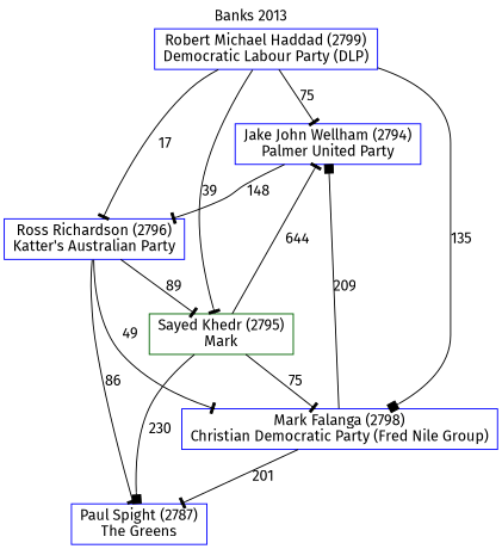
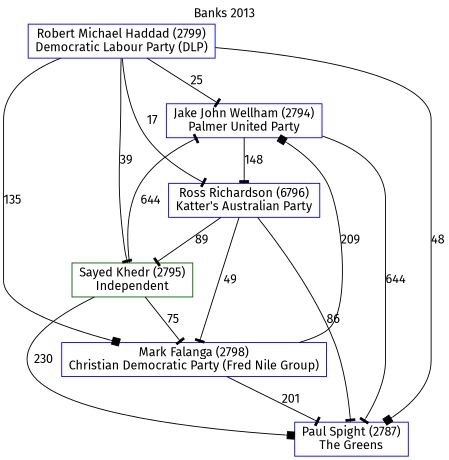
  digraph {
    fontname="Fira Sans"
    label="Banks 2013"
    labelloc=t
    mclimit=10
    node [color=blue fontname="Fira Sans" shape=box]
    edge [arrowhead=tee fontname="Fira Sans"]
    n1 [label="Jake John Wellham (2794)\nPalmer United Party"]
    n2 [label="Paul Spight (2787)\nThe Greens"]
-   n3 [label="Ross Richardson (2796)\nKatter's Australian Party"]
+   n3 [label="Ross Richardson (6796)\nKatter's Australian Party"]
    n4 [label="Mark Falanga (2798)\nChristian Democratic Party (Fred Nile Group)"]
    n5 [label="Robert Michael Haddad (2799)\nDemocratic Labour Party (DLP)"]
-   n6 [color=darkgreen label="Sayed Khedr (2795)\nMark"]
+   n6 [color=darkgreen label="Sayed Khedr (2795)\nIndependent"]
+   n1 -> n2 [label=644]
    n1 -> n3 [label=148]
    n3 -> n2 [label=86]
    n3 -> n4 [label=49]
    n3 -> n6 [label=89]
    n4 -> n1 [arrowhead=box label=209]
    n4 -> n2 [label=201]
-   n5 -> n1 [label=75]
+   n5 -> n1 [label=25]
+   n5 -> n2 [arrowhead=box label=48]
    n5 -> n3 [label=17]
    n5 -> n4 [arrowhead=box label=135]
    n5 -> n6 [label=39]
    n6 -> n1 [label=644]
    n6 -> n2 [arrowhead=box label=230]
    n6 -> n4 [label=75]
  }
